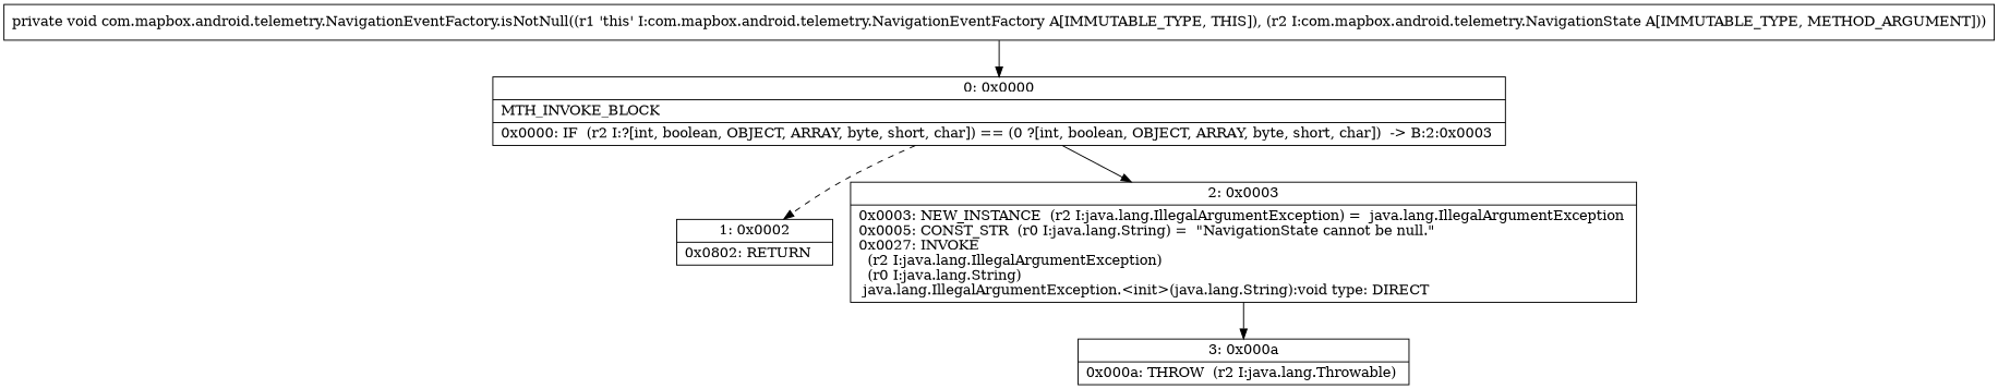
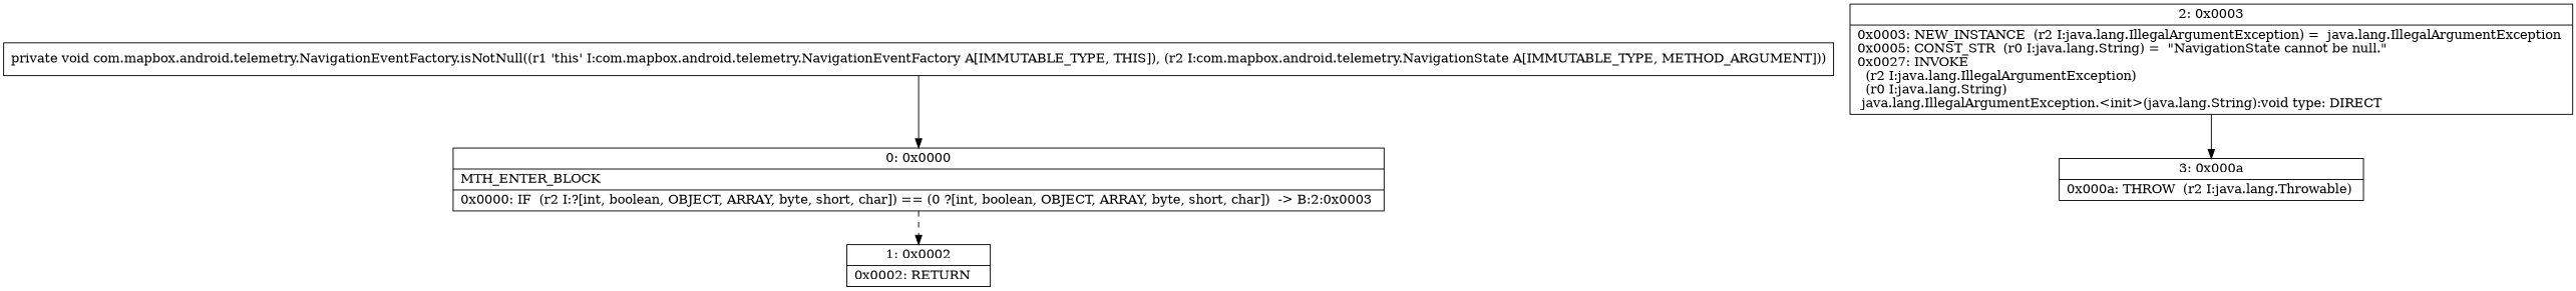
  digraph {
    node [shape=record]
-   n1 [label="{0\:\ 0x0000|MTH_INVOKE_BLOCK\l|0x0000: IF  (r2 I:?[int, boolean, OBJECT, ARRAY, byte, short, char]) == (0 ?[int, boolean, OBJECT, ARRAY, byte, short, char])  \-\> B:2:0x0003 \l}"]
-   n2 [label="{1\:\ 0x0002|0x0802: RETURN   \l}"]
+   n1 [label="{0\:\ 0x0000|MTH_ENTER_BLOCK\l|0x0000: IF  (r2 I:?[int, boolean, OBJECT, ARRAY, byte, short, char]) == (0 ?[int, boolean, OBJECT, ARRAY, byte, short, char])  \-\> B:2:0x0003 \l}"]
+   n2 [label="{1\:\ 0x0002|0x0002: RETURN   \l}"]
    n3 [label="{2\:\ 0x0003|0x0003: NEW_INSTANCE  (r2 I:java.lang.IllegalArgumentException) =  java.lang.IllegalArgumentException \l0x0005: CONST_STR  (r0 I:java.lang.String) =  \"NavigationState cannot be null.\" \l0x0027: INVOKE  \l  (r2 I:java.lang.IllegalArgumentException)\l  (r0 I:java.lang.String)\l java.lang.IllegalArgumentException.\<init\>(java.lang.String):void type: DIRECT \l}"]
    n4 [label="{3\:\ 0x000a|0x000a: THROW  (r2 I:java.lang.Throwable) \l}"]
    n5 [label="{private void com.mapbox.android.telemetry.NavigationEventFactory.isNotNull((r1 'this' I:com.mapbox.android.telemetry.NavigationEventFactory A[IMMUTABLE_TYPE, THIS]), (r2 I:com.mapbox.android.telemetry.NavigationState A[IMMUTABLE_TYPE, METHOD_ARGUMENT])) }"]
    n1 -> n2 [style=dashed]
-   n1 -> n3
    n3 -> n4
    n5 -> n1
  }
